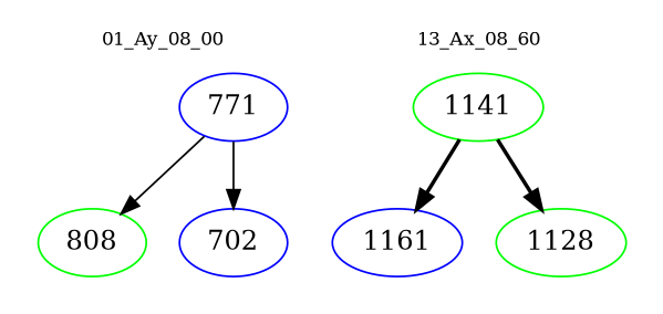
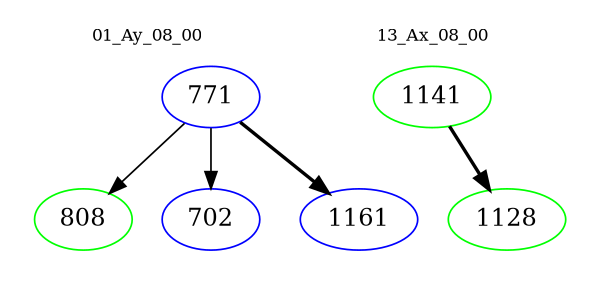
  digraph {
    node [color=blue]
    edge [color=black style=solid]
    n1 [label=771]
    n2 [color=green label=808]
    n3 [label=702]
    n4 [color=green label=1141]
    n5 [color=green label=1128]
    n6 [label=1161]
    subgraph cluster_1 {
      color=white
      fontsize=10
      label="01_Ay_08_00"
      n1
      n2
      n3
    }
    subgraph cluster_2 {
      color=white
      fontsize=10
-     label="13_Ax_08_60"
+     label="13_Ax_08_00"
      n4
      n5
      n6
    }
    n1 -> n2
    n1 -> n3
    n4 -> n5 [style=bold]
-   n4 -> n6 [style=bold]
+   n1 -> n6 [style=bold]
  }
